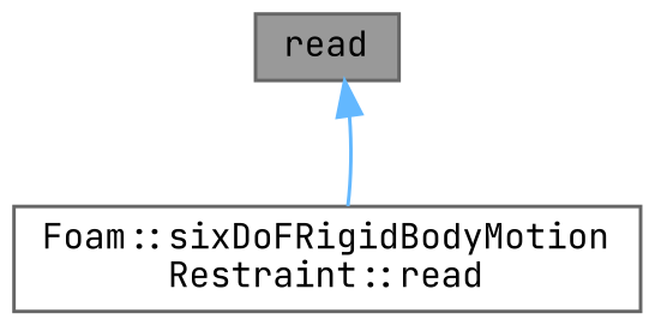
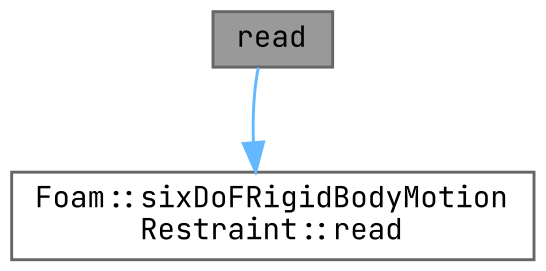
  digraph {
    rankdir=TB
    fontname="JetBrains Mono"
    node [fontname="JetBrains Mono" fontsize=10 shape=box style=filled]
    n1 [color=gray40 fillcolor=grey60 fontcolor=black height=0.2 label=read width=0.4]
    n2 [color=grey40 fillcolor=white height=0.2 label="Foam::sixDoFRigidBodyMotion\lRestraint::read" width=0.4]
-   n2 -> n1 [color=steelblue1 fontname="JetBrains Mono" fontsize=10 labelfontname=Helvetica labelfontsize=10 style=solid]
+   n1 -> n2 [color=steelblue1 fontname="JetBrains Mono" fontsize=10 labelfontname=Helvetica labelfontsize=10 style=solid]
  }
